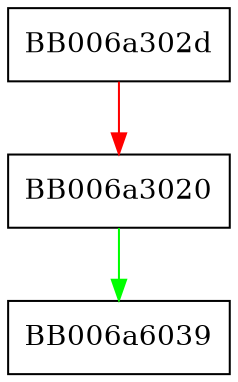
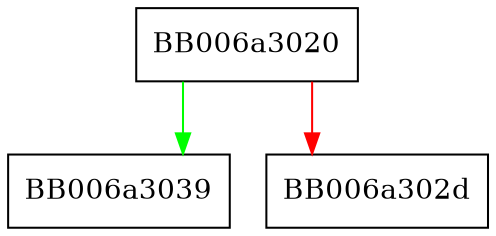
  digraph {
    splines=ortho
    node [shape=box]
    BB006a3020
-   BB006a3039 [label=BB006a6039]
+   BB006a3039
    BB006a302d
    BB006a3020 -> BB006a3039 [color=green]
-   BB006a302d -> BB006a3020 [color=red]
+   BB006a3020 -> BB006a302d [color=red]
  }
